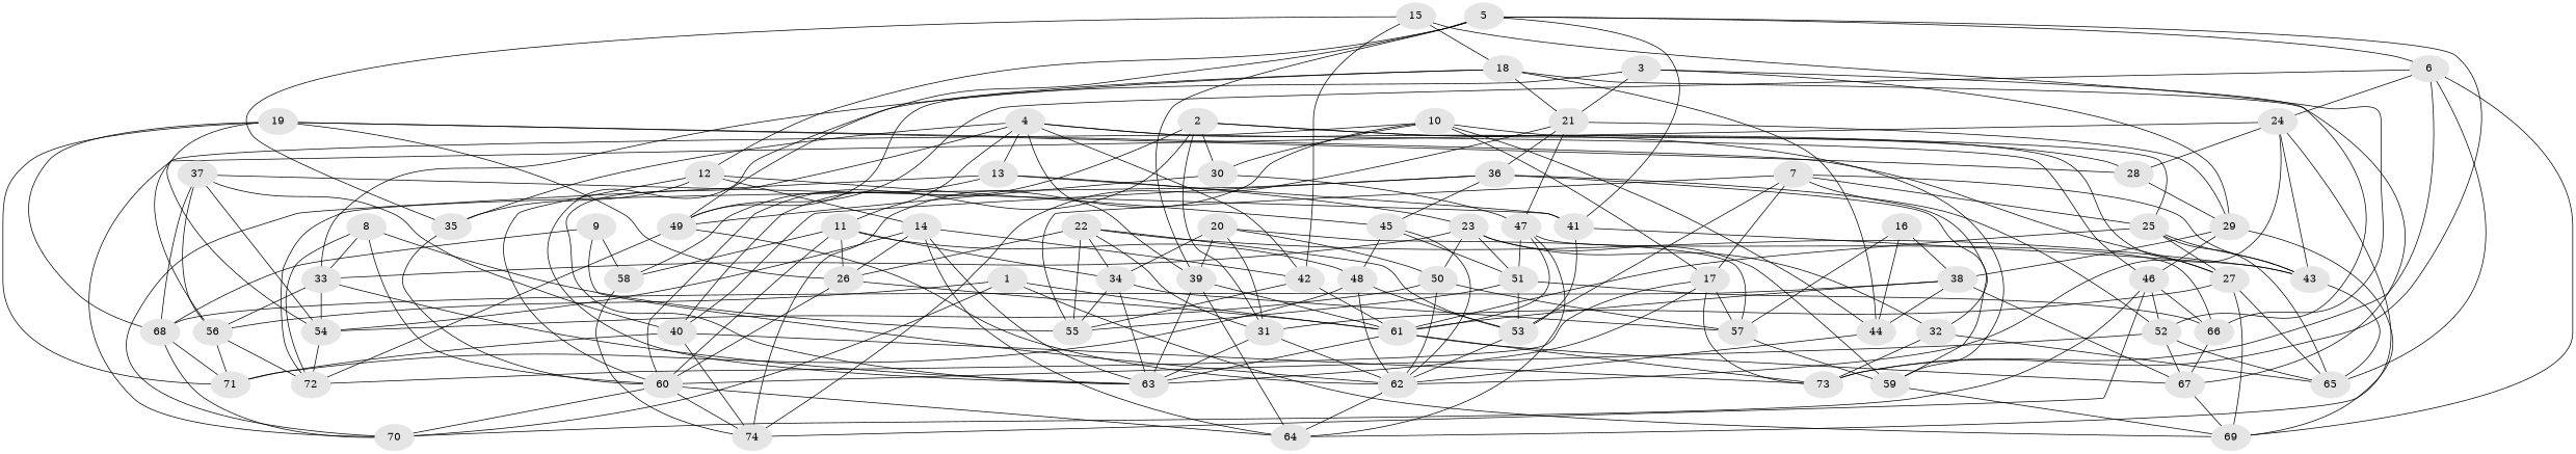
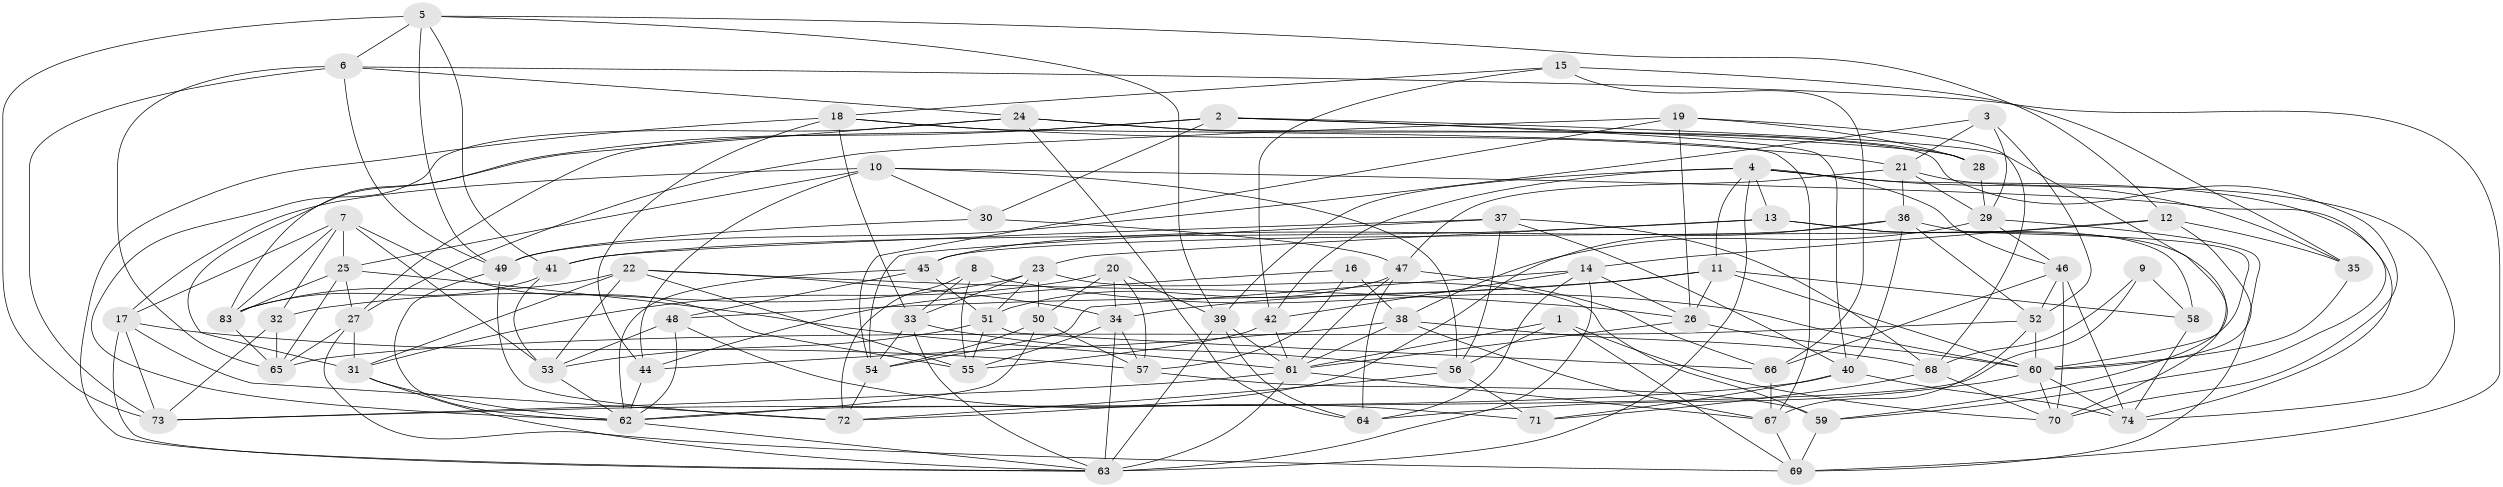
  graph {
    node [color=gray90 style=filled]
    edge [weight=1.0]
    1
    56
    61
    69
    70
    72
    71
    63
    73
    67
    2
    27
    28
    30
    31
    40
    60
    65
    29
    49
    47
    62
    74
    64
    3
    21
    52
    36
    46
    38
    4
    11
    13
    35
    39
    42
    59
    58
    26
    34
    48
    41
    23
    55
    66
    5
    6
    12
    24
    14
    45
    20
    50
    57
-   43
+   43 [label=83]
    53
    7
    17
    25
    32
    8
    33
    54
    9
    68
    10
    44
    51
    15
    18
    16
    19
    22
    37
    1 -- 56
    1 -- 61
    1 -- 69
    1 -- 70
    56 -- 72
    56 -- 71
    61 -- 63
    61 -- 73
    61 -- 67
    67 -- 69
    2 -- 27
    2 -- 28
    2 -- 30
    2 -- 31
    2 -- 40
    2 -- 60
    27 -- 69
    27 -- 31
    27 -- 65
    28 -- 29
    30 -- 49
    30 -- 47
    31 -- 63
    31 -- 62
    40 -- 71
    40 -- 73
    40 -- 74
    60 -- 70
    60 -- 74
    60 -- 64
    29 -- 69
    29 -- 46
    29 -- 38
    49 -- 72
    49 -- 62
    47 -- 61
    47 -- 64
    47 -- 66
    47 -- 51
-   62 -- 64
+   62 -- 63
    3 -- 29
    3 -- 49
    3 -- 21
    3 -- 52
    21 -- 29
    21 -- 47
    21 -- 74
    21 -- 36
    52 -- 67
    52 -- 60
    52 -- 65
    36 -- 72
    36 -- 40
    36 -- 52
    36 -- 59
    36 -- 45
    46 -- 70
    46 -- 74
    46 -- 52
    46 -- 66
    38 -- 61
    38 -- 67
    38 -- 68
    38 -- 44
    4 -- 63
    4 -- 46
    4 -- 11
    4 -- 13
    4 -- 35
    4 -- 39
    4 -- 42
    4 -- 59
    11 -- 60
    11 -- 58
    11 -- 26
    11 -- 34
    11 -- 48
    13 -- 70
    13 -- 58 [weight=2.0]
    13 -- 41
    13 -- 23
    35 -- 60
    39 -- 61
    39 -- 63 [weight=2.0]
    39 -- 64
    42 -- 61
    42 -- 55
    59 -- 69
    58 -- 74
    26 -- 61
    26 -- 60
    34 -- 63
    34 -- 55
    34 -- 57
    48 -- 71 [weight=2.0]
    48 -- 62
    48 -- 53
    41 -- 43
    41 -- 53
    23 -- 59 [weight=2.0]
    23 -- 50
    23 -- 32
    23 -- 33
    23 -- 51
    66 -- 67
    5 -- 73
    5 -- 49
    5 -- 39
    5 -- 41
    5 -- 6
    5 -- 12
    6 -- 69
    6 -- 73
    6 -- 65
    6 -- 49
    6 -- 24
    12 -- 60
    12 -- 35
    12 -- 14
    12 -- 45 [weight=2.0]
    24 -- 70
    24 -- 28
    24 -- 62
    24 -- 64
    24 -- 43
    14 -- 63
    14 -- 64
    14 -- 42
    14 -- 26
    14 -- 54
    45 -- 62
    45 -- 48
    45 -- 51
    20 -- 31
    20 -- 39
    20 -- 34
    20 -- 50
    20 -- 57
    50 -- 62
    50 -- 57
    50 -- 54
    57 -- 59
    43 -- 65
    53 -- 62
    7 -- 55
    7 -- 43
    7 -- 53
    7 -- 17
    7 -- 25
    7 -- 32
    17 -- 72
    17 -- 63
    17 -- 73
    17 -- 57
    25 -- 61
    25 -- 27
    25 -- 65
    25 -- 43
    32 -- 73
    32 -- 65
    8 -- 72
    8 -- 60
    8 -- 55
    8 -- 33
    33 -- 56
    33 -- 63
    33 -- 54
    54 -- 72
    9 -- 62
    9 -- 58 [weight=2.0]
    9 -- 68
    68 -- 70
    68 -- 71
    10 -- 56
    10 -- 30
    10 -- 74
    10 -- 17
    10 -- 25
    10 -- 44
    44 -- 62
    51 -- 55
    51 -- 66
    51 -- 53
    15 -- 35
    15 -- 42 [weight=2.0]
    15 -- 66 [weight=2.0]
    15 -- 18
    18 -- 63
    18 -- 67
    18 -- 21
    18 -- 33
    18 -- 44
    16 -- 38
    16 -- 57
    16 -- 44 [weight=2.0]
-   19 -- 71
    19 -- 27
    19 -- 28
    19 -- 26
    19 -- 54
    19 -- 68
    22 -- 31
    22 -- 26
    22 -- 34
    22 -- 55
    22 -- 43
    22 -- 53
    37 -- 56
    37 -- 40
    37 -- 41 [weight=2.0]
    37 -- 54
    37 -- 68
  }
